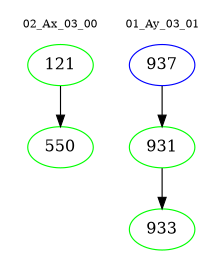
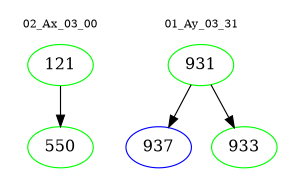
  digraph {
    node [color=green]
    edge [color=black]
    n1 [label=121]
    n2 [label=550]
    n3 [color=blue label=937]
    n4 [label=931]
    n5 [label=933]
    subgraph cluster_1 {
      color=white
      fontsize=10
      label="02_Ax_03_00"
      n1
      n2
    }
    subgraph cluster_2 {
      color=white
      fontsize=10
-     label="01_Ay_03_01"
+     label="01_Ay_03_31"
      n3
      n4
      n5
    }
    n1 -> n2
-   n3 -> n4
+   n4 -> n3
    n4 -> n5
  }
